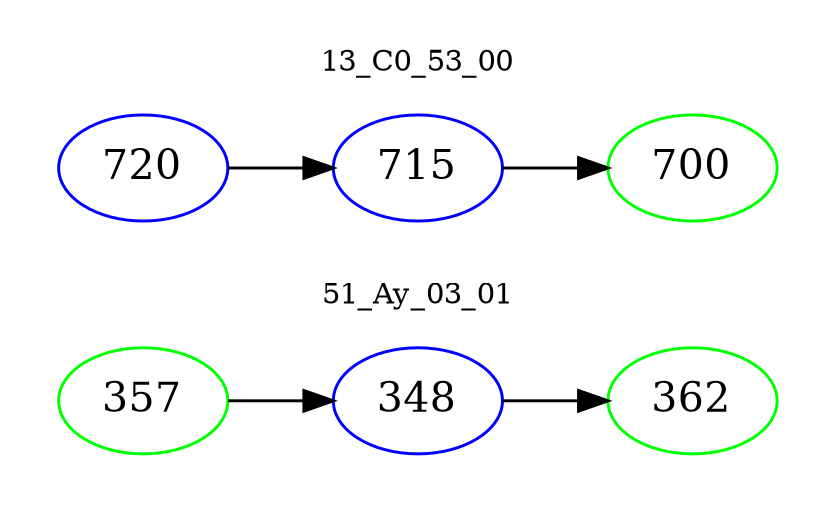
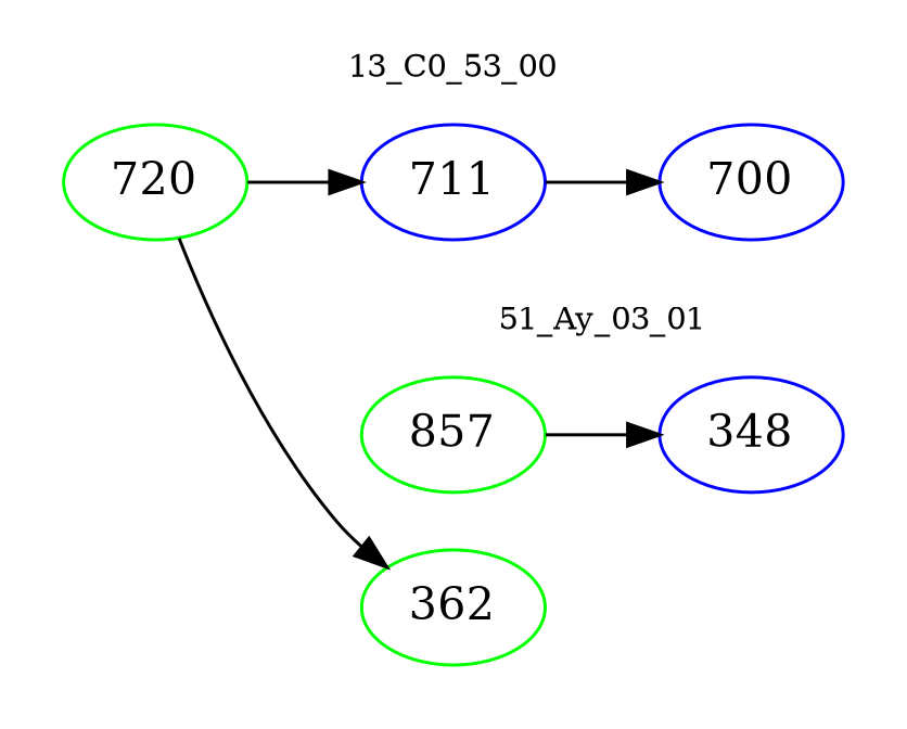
  digraph {
    rankdir=LR
    node [color=green]
    edge [color=black]
-   n1 [label=357]
+   n1 [label=857]
    n2 [color=blue label=348]
    n3 [label=362]
-   n4 [color=blue label=720]
-   n5 [color=blue label=715]
-   n6 [label=700]
+   n4 [label=720]
+   n5 [color=blue label=711]
+   n6 [color=blue label=700]
    subgraph cluster_1 {
      color=white
      fontsize=10
      label="51_Ay_03_01"
      n1
      n2
      n3
    }
    subgraph cluster_2 {
      color=white
      fontsize=10
      label="13_C0_53_00"
      n4
      n5
      n6
    }
    n1 -> n2
-   n2 -> n3
+   n4 -> n3
    n4 -> n5
    n5 -> n6
  }
